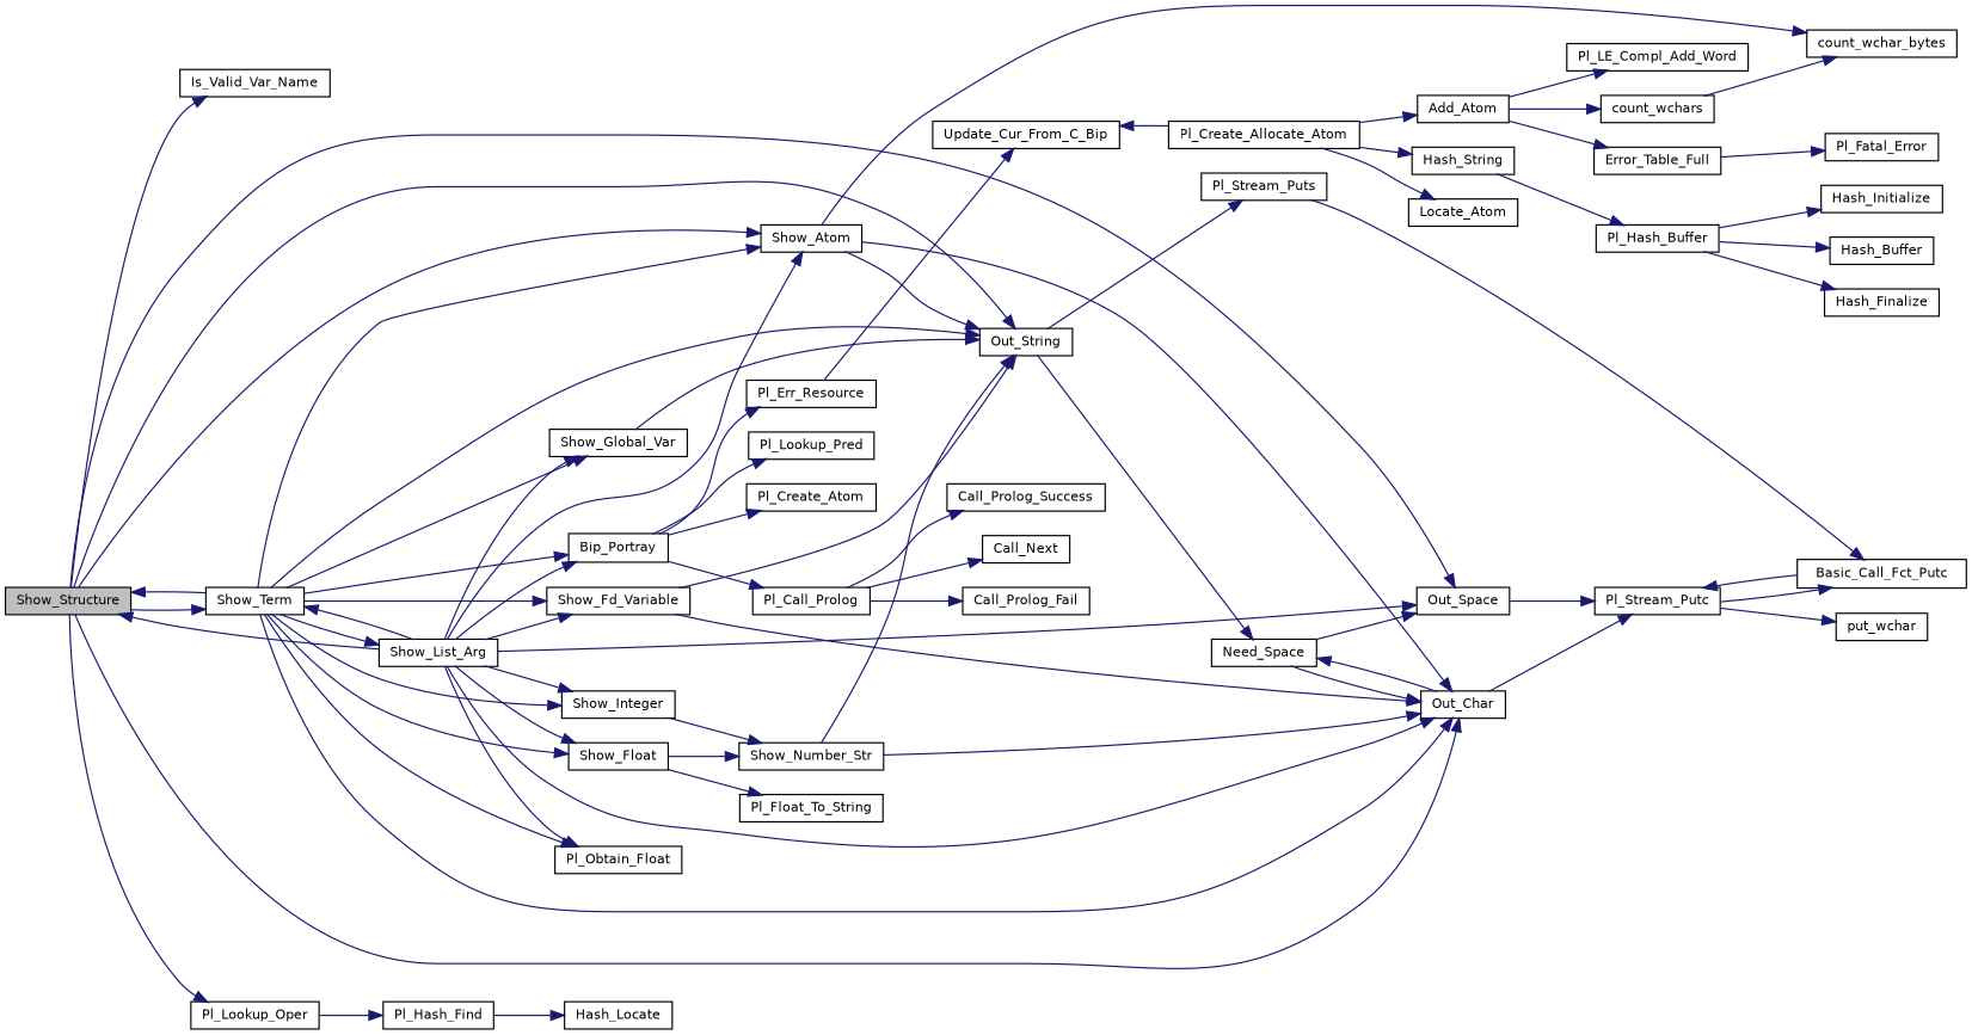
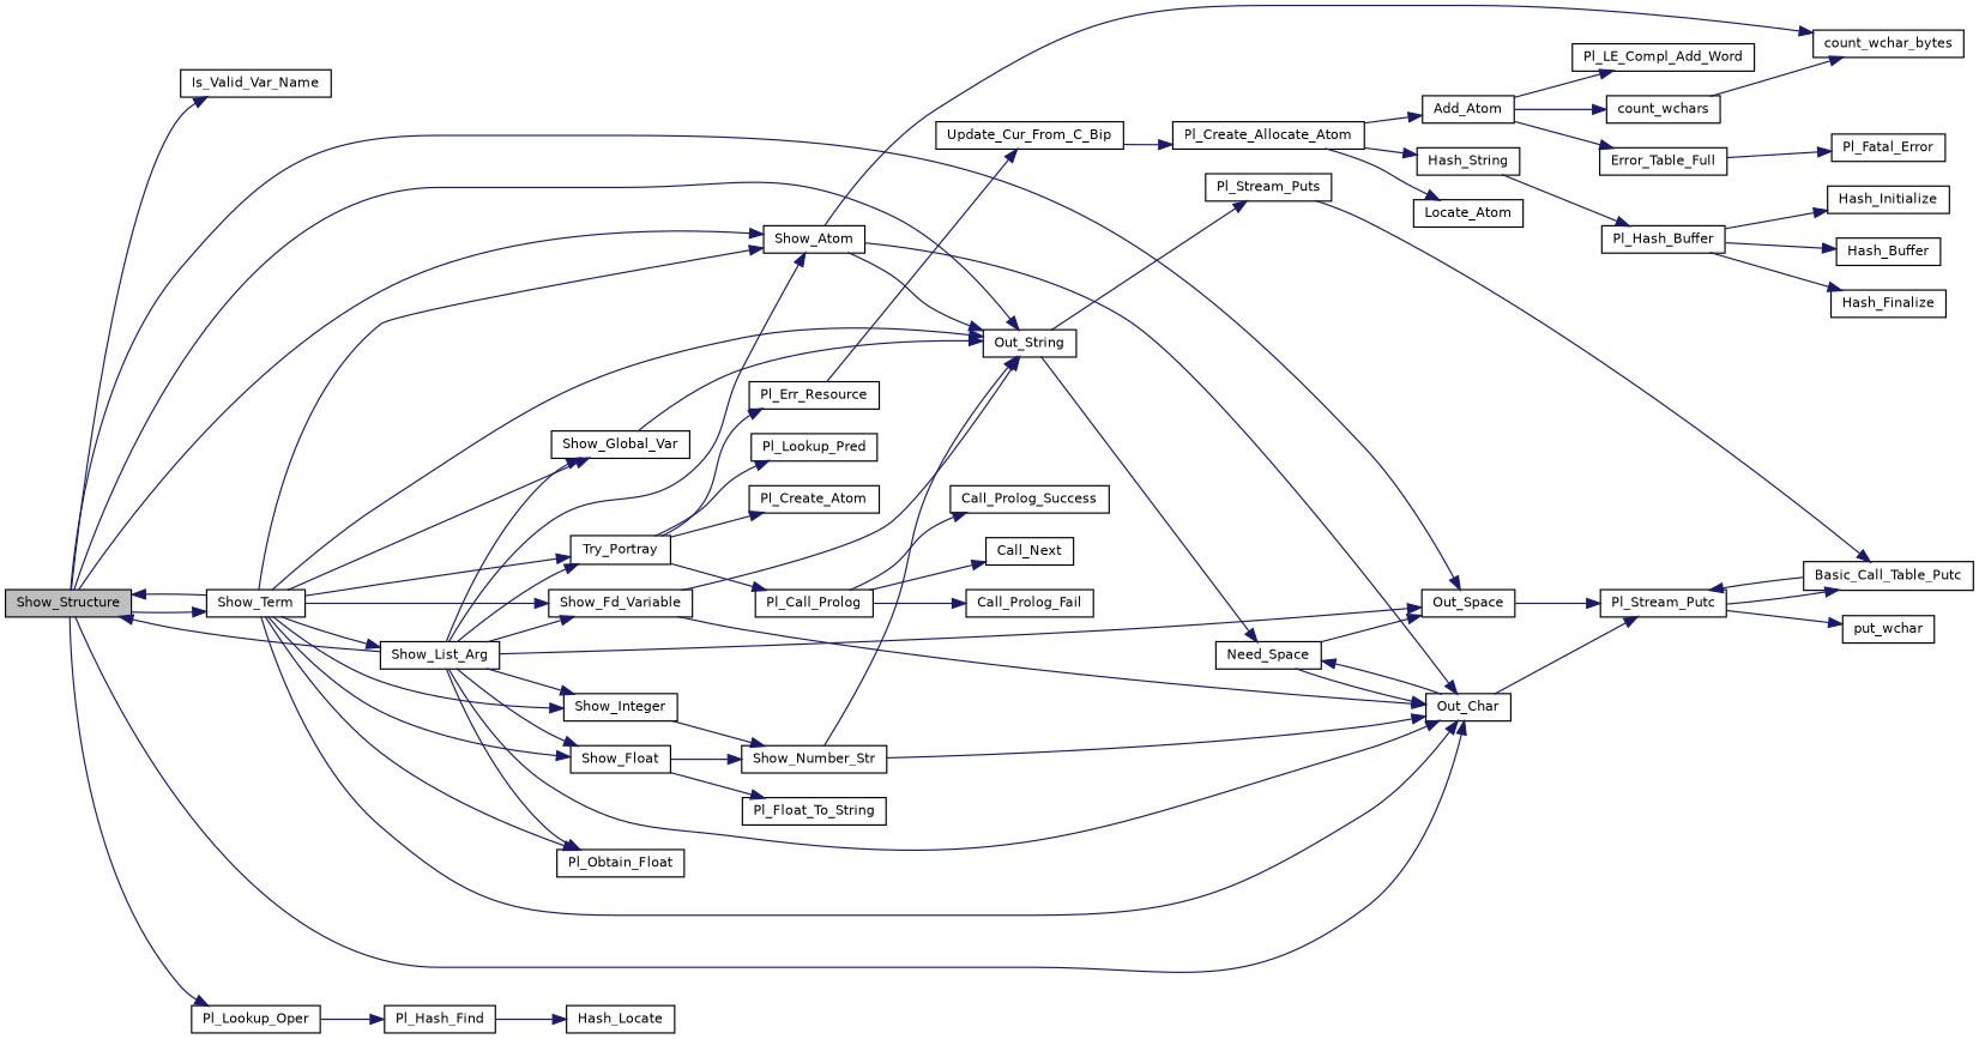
  digraph {
    rankdir=LR
    node [color=black fillcolor=white fontname=Helvetica fontsize=10 shape=record style=filled]
    edge [color=midnightblue fontname=Helvetica fontsize=10 labelfontname=Helvetica labelfontsize=10 style=solid]
    n1 [fillcolor=grey75 fontcolor=black height=0.2 label=Show_Structure width=0.4]
    n2 [height=0.2 label=Is_Valid_Var_Name width=0.4]
    n3 [height=0.2 label=Out_String width=0.4]
    n4 [height=0.2 label=Out_Space width=0.4]
    n5 [height=0.2 label=Out_Char width=0.4]
    n6 [height=0.2 label=Show_Atom width=0.4]
    n7 [height=0.2 label=Show_Term width=0.4]
    n8 [height=0.2 label=Pl_Lookup_Oper width=0.4]
    n9 [height=0.2 label=Need_Space width=0.4]
    n10 [height=0.2 label=Pl_Stream_Puts width=0.4]
    n11 [height=0.2 label=Pl_Stream_Putc width=0.4]
    n12 [height=0.2 label=count_wchar_bytes width=0.4]
-   n13 [height=0.2 label=Bip_Portray width=0.4]
+   n13 [height=0.2 label=Try_Portray width=0.4]
    n14 [height=0.2 label=Show_Global_Var width=0.4]
    n15 [height=0.2 label=Show_Fd_Variable width=0.4]
    n16 [height=0.2 label=Show_Integer width=0.4]
    n17 [height=0.2 label=Show_Float width=0.4]
    n18 [height=0.2 label=Pl_Obtain_Float width=0.4]
    n19 [height=0.2 label=Show_List_Arg width=0.4]
    n20 [height=0.2 label=Pl_Hash_Find width=0.4]
-   n21 [height=0.2 label=Basic_Call_Fct_Putc width=0.4]
+   n21 [height=0.2 label=Basic_Call_Table_Putc width=0.4]
    n22 [height=0.2 label=put_wchar width=0.4]
    n23 [height=0.2 label=Pl_Lookup_Pred width=0.4]
    n24 [height=0.2 label=Pl_Create_Atom width=0.4]
    n25 [height=0.2 label=Pl_Err_Resource width=0.4]
    n26 [height=0.2 label=Pl_Call_Prolog width=0.4]
    n27 [height=0.2 label=Show_Number_Str width=0.4]
    n28 [height=0.2 label=Pl_Float_To_String width=0.4]
    n29 [height=0.2 label=Update_Cur_From_C_Bip width=0.4]
    n30 [height=0.2 label=Call_Prolog_Fail width=0.4]
    n31 [height=0.2 label=Call_Prolog_Success width=0.4]
    n32 [height=0.2 label=Call_Next width=0.4]
    n33 [height=0.2 label=Pl_Create_Allocate_Atom width=0.4]
    n34 [height=0.2 label=Hash_String width=0.4]
    n35 [height=0.2 label=Locate_Atom width=0.4]
    n36 [height=0.2 label=Add_Atom width=0.4]
    n37 [height=0.2 label=Pl_Hash_Buffer width=0.4]
    n38 [height=0.2 label=Error_Table_Full width=0.4]
    n39 [height=0.2 label=count_wchars width=0.4]
    n40 [height=0.2 label=Pl_LE_Compl_Add_Word width=0.4]
    n41 [height=0.2 label=Hash_Initialize width=0.4]
    n42 [height=0.2 label=Hash_Buffer width=0.4]
    n43 [height=0.2 label=Hash_Finalize width=0.4]
    n44 [height=0.2 label=Pl_Fatal_Error width=0.4]
    n45 [height=0.2 label=Hash_Locate width=0.4]
    n1 -> n2
    n1 -> n3
    n1 -> n4
    n1 -> n5
    n1 -> n6
    n1 -> n7
    n1 -> n8
    n3 -> n9
    n3 -> n10
    n4 -> n11
    n5 -> n9
    n5 -> n11
    n6 -> n3
    n6 -> n5
    n6 -> n12
    n7 -> n1
    n7 -> n3
    n7 -> n5
    n7 -> n6
    n7 -> n13
    n7 -> n14
    n7 -> n15
    n7 -> n16
    n7 -> n17
    n7 -> n18
    n7 -> n19
    n8 -> n20
    n9 -> n4
    n9 -> n5
    n10 -> n21
    n11 -> n21
    n11 -> n22
    n13 -> n23
    n13 -> n24
    n13 -> n25
    n13 -> n26
    n14 -> n3
    n15 -> n3
    n15 -> n5
    n16 -> n27
    n17 -> n27
    n17 -> n28
    n19 -> n1
    n19 -> n4
    n19 -> n5
    n19 -> n6
-   n19 -> n7
    n19 -> n13
    n19 -> n14
    n19 -> n15
    n19 -> n16
    n19 -> n17
    n19 -> n18
    n20 -> n45
    n21 -> n11
    n25 -> n29
    n26 -> n30
    n26 -> n31
    n26 -> n32
    n27 -> n3
    n27 -> n5
-   n33 -> n29
+   n29 -> n33
    n33 -> n34
    n33 -> n35
    n33 -> n36
    n34 -> n37
    n36 -> n38
    n36 -> n39
    n36 -> n40
    n37 -> n41
    n37 -> n42
    n37 -> n43
    n38 -> n44
    n39 -> n12
  }
